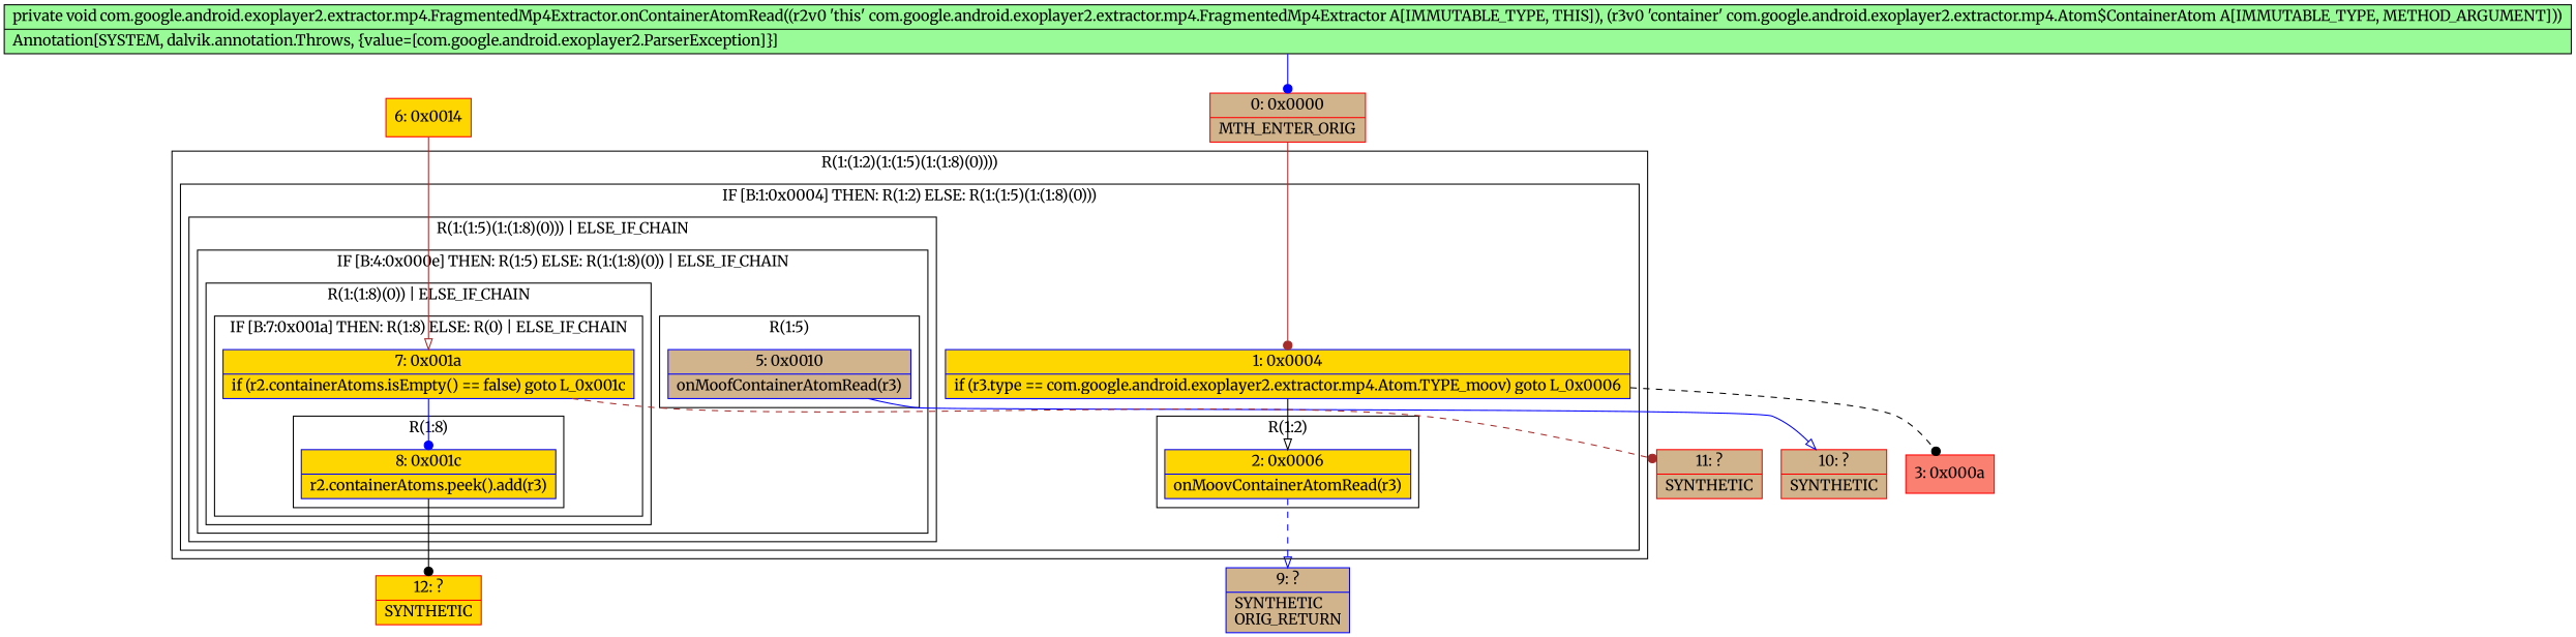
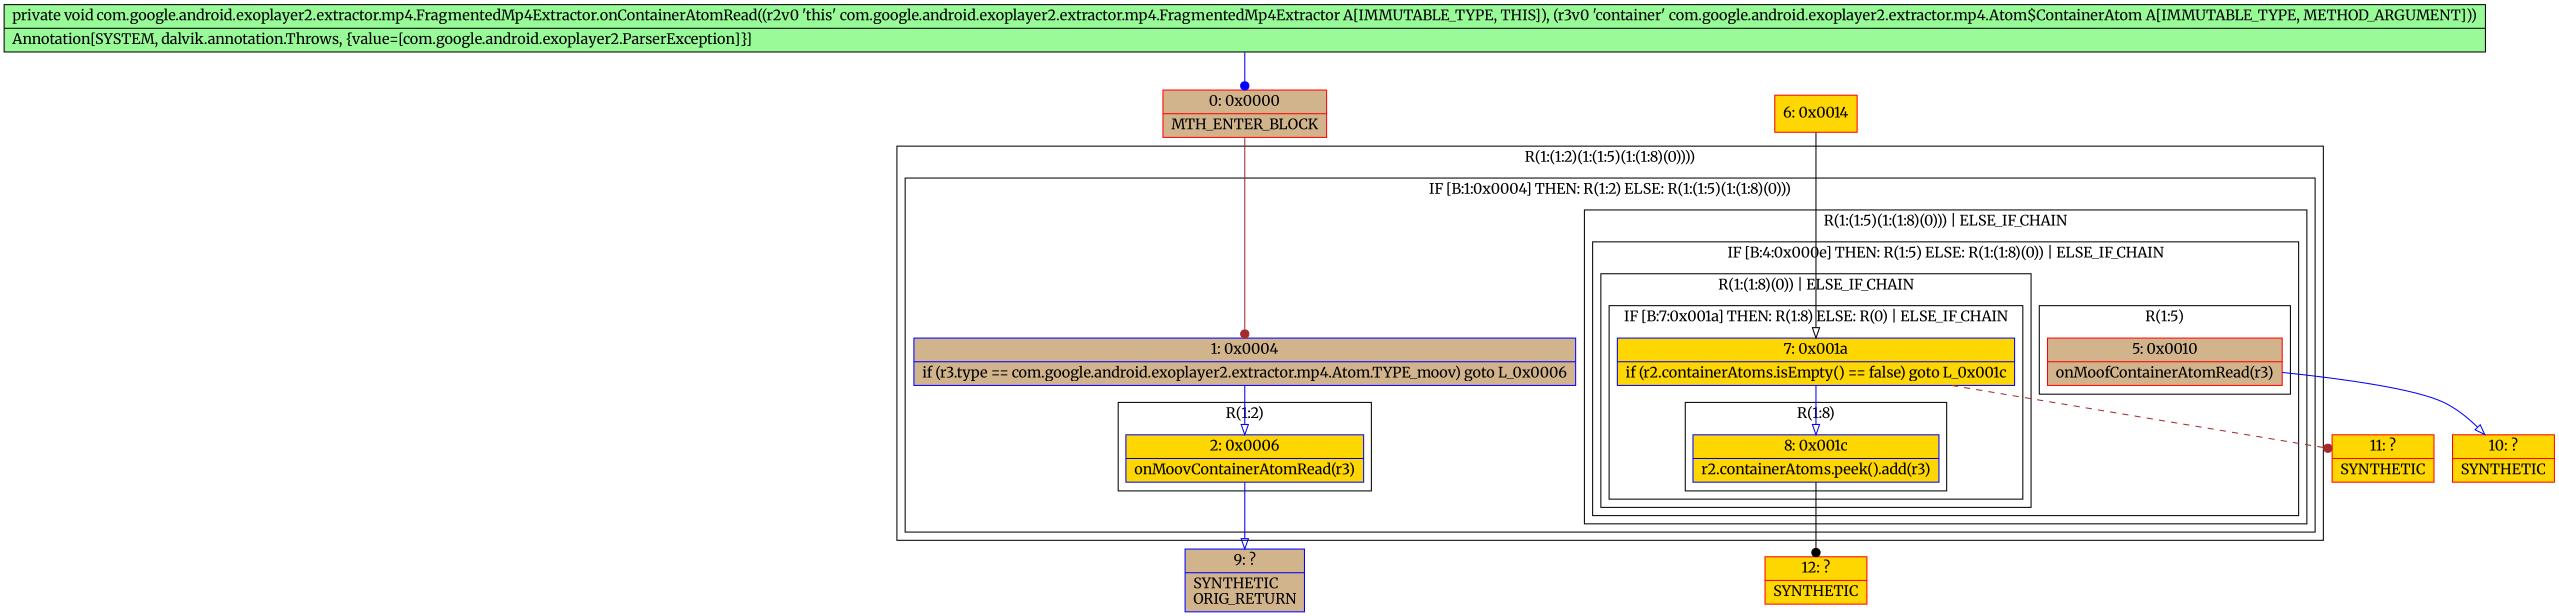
  digraph {
    fontname=Merriweather
    node [color=blue fillcolor=gold fontname=Merriweather shape=record style=filled]
    edge [arrowhead=dot color=blue fontname=Merriweather]
    n1 [label="{2\:\ 0x0006|onMoovContainerAtomRead(r3)\l}"]
-   n2 [fillcolor=tan label="{5\:\ 0x0010|onMoofContainerAtomRead(r3)\l}"]
+   n2 [color=red fillcolor=tan label="{5\:\ 0x0010|onMoofContainerAtomRead(r3)\l}"]
    n3 [label="{8\:\ 0x001c|r2.containerAtoms.peek().add(r3)\l}"]
    n4 [label="{7\:\ 0x001a|if (r2.containerAtoms.isEmpty() == false) goto L_0x001c\l}"]
-   n5 [label="{1\:\ 0x0004|if (r3.type == com.google.android.exoplayer2.extractor.mp4.Atom.TYPE_moov) goto L_0x0006\l}"]
+   n5 [fillcolor=tan label="{1\:\ 0x0004|if (r3.type == com.google.android.exoplayer2.extractor.mp4.Atom.TYPE_moov) goto L_0x0006\l}"]
    n6 [fillcolor=tan label="{9\:\ ?|SYNTHETIC\lORIG_RETURN\l}"]
-   n7 [color=red fillcolor=tan label="{10\:\ ?|SYNTHETIC\l}"]
+   n7 [color=red label="{10\:\ ?|SYNTHETIC\l}"]
    n8 [color=red label="{12\:\ ?|SYNTHETIC\l}"]
-   n9 [color=red fillcolor=tan label="{11\:\ ?|SYNTHETIC\l}"]
-   n10 [color=red fillcolor=salmon label="{3\:\ 0x000a}"]
+   n9 [color=red label="{11\:\ ?|SYNTHETIC\l}"]
    n11 [color=red label="{6\:\ 0x0014}"]
-   n12 [color=red fillcolor=tan label="{0\:\ 0x0000|MTH_ENTER_ORIG\l}"]
+   n12 [color=red fillcolor=tan label="{0\:\ 0x0000|MTH_ENTER_BLOCK\l}"]
    n13 [fillcolor=palegreen label="{private void com.google.android.exoplayer2.extractor.mp4.FragmentedMp4Extractor.onContainerAtomRead((r2v0 'this' com.google.android.exoplayer2.extractor.mp4.FragmentedMp4Extractor A[IMMUTABLE_TYPE, THIS]), (r3v0 'container' com.google.android.exoplayer2.extractor.mp4.Atom$ContainerAtom A[IMMUTABLE_TYPE, METHOD_ARGUMENT]))  | Annotation[SYSTEM, dalvik.annotation.Throws, \{value=[com.google.android.exoplayer2.ParserException]\}]\l}" color=""]
    subgraph cluster_1 {
      label="R(1:(1:2)(1:(1:5)(1:(1:8)(0))))"
      subgraph cluster_2 {
        label="IF [B:1:0x0004] THEN: R(1:2) ELSE: R(1:(1:5)(1:(1:8)(0)))"
        n5
        subgraph cluster_3 {
          label="R(1:2)"
          n1
        }
        subgraph cluster_4 {
          label="R(1:(1:5)(1:(1:8)(0))) | ELSE_IF_CHAIN\l"
          subgraph cluster_5 {
            label="IF [B:4:0x000e] THEN: R(1:5) ELSE: R(1:(1:8)(0)) | ELSE_IF_CHAIN\l"
            subgraph cluster_6 {
              label="R(1:5)"
              n2
            }
            subgraph cluster_7 {
              label="R(1:(1:8)(0)) | ELSE_IF_CHAIN\l"
              subgraph cluster_8 {
                label="IF [B:7:0x001a] THEN: R(1:8) ELSE: R(0) | ELSE_IF_CHAIN\l"
                n4
                subgraph cluster_9 {
                  label="R(1:8)"
                  n3
                }
                subgraph cluster_10 {
                  label="R(0)"
                }
              }
            }
          }
        }
      }
    }
-   n1 -> n6 [arrowhead=onormal style=dashed]
+   n1 -> n6 [arrowhead=onormal]
    n2 -> n7 [arrowhead=onormal]
    n3 -> n8 [color=black]
-   n4 -> n3
+   n4 -> n3 [arrowhead=onormal]
    n4 -> n9 [color=brown style=dashed]
-   n5 -> n1 [arrowhead=onormal color=black]
-   n5 -> n10 [color=black style=dashed]
-   n11 -> n4 [arrowhead=onormal color=brown]
+   n5 -> n1 [arrowhead=onormal]
+   n11 -> n4 [arrowhead=onormal color=black]
    n12 -> n5 [color=brown]
    n13 -> n12
  }
